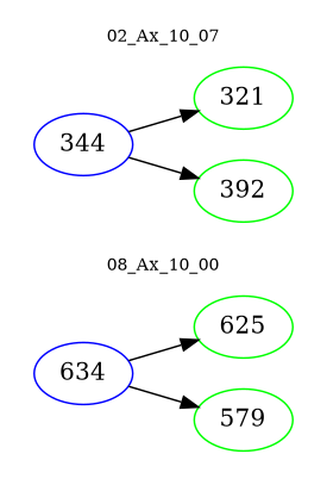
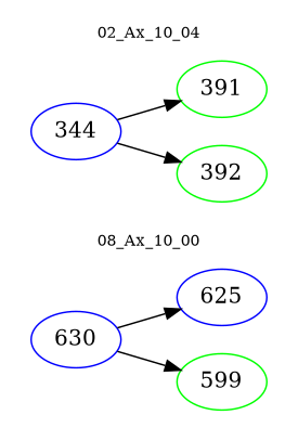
  digraph {
    rankdir=LR
    node [color=green]
    edge [color=black]
-   n1 [color=blue label=634]
-   n2 [label=579]
-   n3 [label=625]
+   n1 [color=blue label=630]
+   n2 [label=599]
+   n3 [color=blue label=625]
    n4 [color=blue label=344]
    n5 [label=392]
-   n6 [label=321]
+   n6 [label=391]
    subgraph cluster_1 {
      color=white
      fontsize=10
      label="08_Ax_10_00"
      n1
      n2
      n3
    }
    subgraph cluster_2 {
      color=white
      fontsize=10
-     label="02_Ax_10_07"
+     label="02_Ax_10_04"
      n4
      n5
      n6
    }
    n1 -> n2
    n1 -> n3
    n4 -> n5
    n4 -> n6
  }
